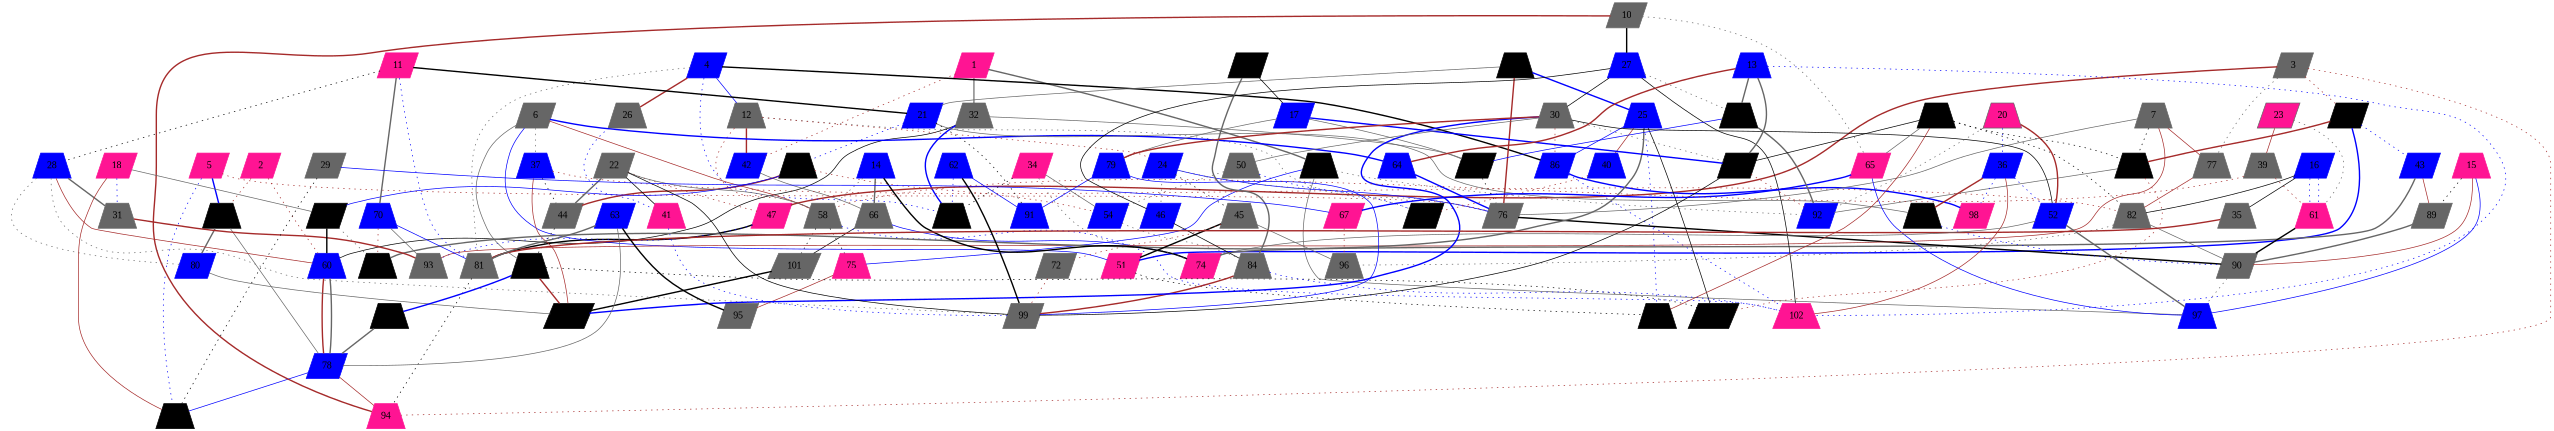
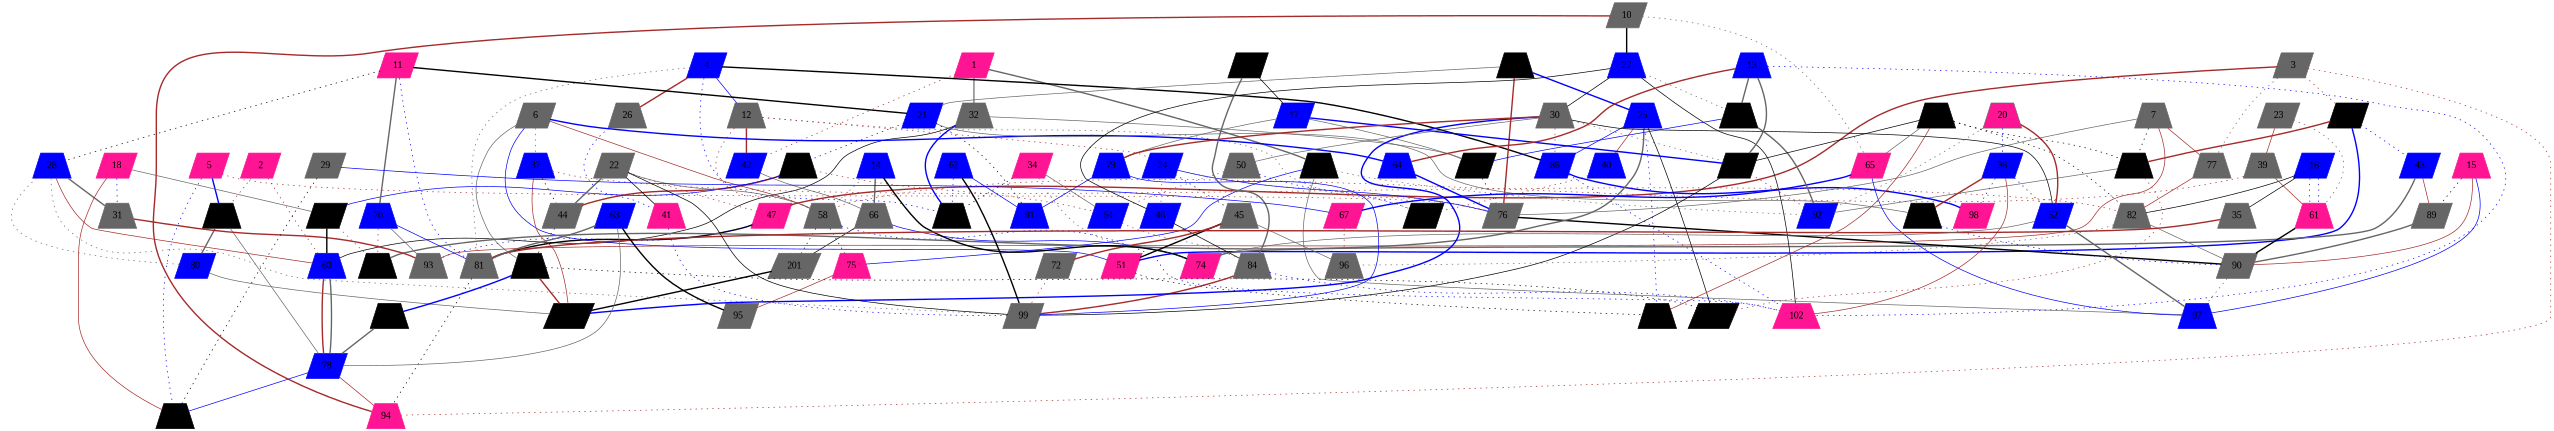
  graph {
    fontname="Liberation Serif"
    node [color=gray40 fontname="Liberation Serif" shape=trapezium style=filled]
    edge [color=gray40 fontname="Liberation Serif" style=dotted]
    1 [color=deeppink shape=parallelogram]
    32
    42 [color=blue shape=parallelogram]
    55 [color=black]
    60 [color=blue]
    87 [color=black]
    68 [color=black shape=parallelogram]
    66
    97 [color=blue]
    92 [color=blue shape=parallelogram]
    75 [color=deeppink]
    2 [color=deeppink shape=parallelogram]
    19 [color=black]
    78 [color=blue shape=parallelogram]
    80 [color=blue shape=parallelogram]
    3 [shape=parallelogram]
    38 [color=black shape=parallelogram]
    47 [color=deeppink shape=parallelogram]
    77
    94 [color=deeppink]
    51 [color=deeppink shape=parallelogram]
    69 [color=black]
    43 [color=blue shape=parallelogram]
    81
    93
    82
    4 [color=blue shape=parallelogram]
    12
    26
    86 [color=blue shape=parallelogram]
    76 [shape=parallelogram]
    58
    24 [color=blue shape=parallelogram]
    41 [color=deeppink]
    102 [color=deeppink]
    98 [color=deeppink shape=parallelogram]
    5 [color=deeppink shape=parallelogram]
    85 [color=black]
    90 [shape=parallelogram]
    6 [shape=parallelogram]
    37 [color=blue]
    56 [color=black]
    64 [color=blue]
    44 [shape=parallelogram]
    103 [color=black shape=parallelogram]
    73 [color=black]
    100 [color=black shape=parallelogram]
    71 [color=black]
-   101 [shape=parallelogram]
+   101 [shape=parallelogram label=201]
    7
    8 [color=black]
    21 [color=blue shape=parallelogram]
    25 [color=blue]
    33 [color=black]
    83 [color=black]
    91 [color=blue]
    40 [color=blue]
    88 [color=black]
    9 [color=black shape=parallelogram]
    17 [color=blue shape=parallelogram]
    84
    53 [color=black shape=parallelogram]
    79 [color=blue]
    99 [shape=parallelogram]
    10 [shape=parallelogram]
    27 [color=blue]
    65 [color=deeppink shape=parallelogram]
    59 [color=black]
    46 [color=blue shape=parallelogram]
    30
    67 [color=deeppink shape=parallelogram]
    11 [color=deeppink shape=parallelogram]
    28 [color=blue]
    70 [color=blue]
    31
    45
    57 [color=black shape=parallelogram]
    13 [color=blue]
    14 [color=blue]
    74 [color=deeppink shape=parallelogram]
    15 [color=deeppink]
    89 [shape=parallelogram]
    16 [color=blue shape=parallelogram]
    35
    61 [color=deeppink]
    96
    18 [color=deeppink shape=parallelogram]
    49 [color=black shape=parallelogram]
    20 [fillcolor=deeppink]
    36 [color=blue shape=parallelogram]
    52 [color=blue shape=parallelogram]
    54 [color=blue shape=parallelogram]
    22 [shape=parallelogram]
-   23 [shape=parallelogram fillcolor=deeppink]
+   23 [shape=parallelogram]
    39
    72 [shape=parallelogram]
    50
    29 [shape=parallelogram]
    34 [color=deeppink shape=parallelogram]
    48 [color=black]
    95 [shape=parallelogram]
    62 [color=blue]
    63 [color=blue shape=parallelogram]
    1 -- 32 [color=black style=solid]
    1 -- 42 [color=brown]
    1 -- 55 [style=bold]
    32 -- 60 [color=black style=solid]
    32 -- 87 [color=blue style=bold]
    32 -- 68 [style=solid]
    42 -- 66 [style=solid]
    55 -- 97 [style=solid]
    55 -- 92
    55 -- 75 [color=blue style=solid]
    60 -- 78 [color=brown style=bold]
    60 -- 78 [style=bold]
    68 -- 76 [color=black]
    66 -- 101 [color=black style=solid]
    66 -- 74 [color=blue style=solid]
    75 -- 95 [color=brown style=solid]
    2 -- 60 [color=brown]
    2 -- 19 [color=brown]
    19 -- 78 [style=solid]
    19 -- 80 [style=bold]
    78 -- 94 [color=brown style=solid]
    78 -- 85 [color=blue style=solid]
    80 -- 103 [style=solid]
    3 -- 38 [color=brown]
    3 -- 47 [color=brown style=bold]
    3 -- 77
    3 -- 94 [color=brown]
    38 -- 51 [color=blue style=bold]
    38 -- 69 [color=brown style=bold]
    38 -- 43 [color=blue]
    47 -- 81 [color=black style=bold]
    47 -- 93 [color=blue]
    77 -- 82 [color=brown style=solid]
    51 -- 73 [color=black]
    69 -- 92 [style=solid]
    69 -- 100 [color=brown]
    43 -- 74 [style=bold]
    43 -- 89 [color=brown style=solid]
    81 -- 94 [color=black]
    82 -- 90 [style=solid]
    82 -- 96
    4 -- 87 [color=blue]
    4 -- 81
    4 -- 12 [color=blue style=solid]
    4 -- 26 [color=brown style=bold]
    4 -- 86 [color=black style=bold]
    12 -- 42 [color=brown style=bold]
    12 -- 76
    12 -- 58 [color=brown]
    12 -- 24 [color=brown]
    26 -- 41 [color=blue]
    86 -- 102 [color=blue]
    86 -- 98 [color=blue style=bold]
    76 -- 90 [color=black style=bold]
    58 -- 75 [color=black]
    58 -- 102 [color=blue]
    58 -- 101 [color=black]
    24 -- 76 [color=blue style=solid]
    24 -- 46
    24 -- 45 [color=black]
    24 -- 57
    41 -- 99 [color=blue]
    5 -- 19 [color=blue style=bold]
    5 -- 76 [color=brown]
    5 -- 85 [color=blue]
    90 -- 97
    6 -- 51 [color=blue style=solid]
    6 -- 58 [color=brown style=solid]
    6 -- 37
    6 -- 56 [style=solid]
    6 -- 64 [color=blue style=bold]
    37 -- 82 [color=brown]
    37 -- 44 [color=black]
    37 -- 103 [color=brown style=solid]
    56 -- 103 [color=brown style=bold]
    56 -- 100 [color=black]
    56 -- 71 [color=blue style=bold]
    64 -- 76 [color=blue style=bold]
    44 -- 56 [color=black]
    71 -- 78 [style=bold]
    101 -- 103 [color=black style=bold]
    7 -- 77 [color=brown style=solid]
    7 -- 69 [color=black]
    7 -- 93 [color=brown style=solid]
    7 -- 76 [style=solid]
    8 -- 76 [color=brown style=bold]
    8 -- 21 [style=solid]
    8 -- 25 [color=blue style=bold]
    21 -- 33 [color=blue]
    21 -- 83 [style=solid]
    21 -- 91 [color=black]
    25 -- 86 [color=blue style=solid]
    25 -- 73 [color=blue]
    25 -- 100 [color=black style=solid]
    25 -- 40 [color=brown style=solid]
    25 -- 88 [style=bold]
    33 -- 44 [color=brown style=bold]
    33 -- 49 [color=blue style=solid]
    33 -- 54 [color=brown]
    83 -- 90 [color=blue]
    40 -- 57 [color=brown]
    9 -- 17 [color=black style=solid]
    9 -- 84 [style=bold]
    17 -- 68 [style=solid]
    17 -- 53 [color=blue style=bold]
    17 -- 79 [style=solid]
    84 -- 102 [color=blue]
    84 -- 99 [color=brown style=bold]
    53 -- 92 [color=brown]
    53 -- 99 [color=black style=solid]
    79 -- 91 [color=blue style=solid]
    79 -- 99 [color=blue style=solid]
    10 -- 94 [color=brown style=bold]
    10 -- 27 [color=black style=bold]
    10 -- 65
    27 -- 102 [color=black style=solid]
    27 -- 59
    27 -- 46 [color=black style=solid]
    27 -- 30 [color=black style=solid]
    65 -- 97 [color=blue style=solid]
    65 -- 67 [color=blue style=bold]
    59 -- 68 [color=blue style=solid]
    59 -- 92 [style=bold]
    46 -- 84 [color=black style=solid]
    30 -- 86 [color=brown]
    30 -- 103 [color=blue style=bold]
    30 -- 53
    30 -- 79 [color=brown style=bold]
    30 -- 52 [color=black style=solid]
    30 -- 50 [style=solid]
    67 -- 96 [color=brown]
    11 -- 81 [color=blue]
    11 -- 21 [color=black style=bold]
    11 -- 28 [color=black]
    11 -- 70 [style=bold]
    28 -- 60 [color=brown style=solid]
    28 -- 80
    28 -- 99
    28 -- 31 [style=bold]
    70 -- 81 [color=blue style=solid]
    70 -- 93 [style=solid]
    70 -- 88 [color=brown]
    31 -- 93 [color=brown style=bold]
    45 -- 51 [color=black style=bold]
    45 -- 96 [style=solid]
-   45 -- 72 [color=brown]
+   45 -- 72 [color=brown style=bold]
    13 -- 102 [color=blue]
    13 -- 64 [color=brown style=bold]
    13 -- 53 [style=bold]
    13 -- 59 [style=bold]
    14 -- 66 [style=bold]
    14 -- 58
    14 -- 74 [color=black style=bold]
    15 -- 97 [color=blue style=solid]
    15 -- 90 [color=brown style=solid]
    15 -- 89 [color=black]
    89 -- 90 [style=bold]
    16 -- 82 [color=black style=solid]
    16 -- 35 [color=black style=solid]
    16 -- 61 [color=blue]
    16 -- 61 [color=blue]
    35 -- 81 [color=brown style=bold]
    61 -- 90 [color=black style=bold]
    18 -- 85 [color=brown style=solid]
    18 -- 31 [color=blue]
    18 -- 49 [style=solid]
    49 -- 60 [color=black style=bold]
    49 -- 88
    20 -- 92
    20 -- 36 [color=blue]
    20 -- 52 [color=brown style=bold]
    36 -- 102 [color=brown style=solid]
    36 -- 98 [color=blue]
    36 -- 83 [color=brown style=bold]
    36 -- 52 [color=blue]
    52 -- 97 [style=bold]
    52 -- 74 [style=solid]
    54 -- 84
    22 -- 47 [color=brown]
    22 -- 58 [style=solid]
    22 -- 41 [color=black style=solid]
    22 -- 44 [style=bold]
    22 -- 99 [color=black style=solid]
    23 -- 61
    23 -- 39 [color=brown style=solid]
    39 -- 58 [color=brown]
-   39 -- 61 [color=brown]
+   39 -- 61 [color=brown style=solid]
    72 -- 99 [color=brown]
    50 -- 57 [color=blue]
    50 -- 54
    29 -- 85 [color=black]
    29 -- 67 [color=blue style=solid]
    34 -- 87 [color=black]
    34 -- 74
    34 -- 54 [style=solid]
    48 -- 69 [color=black]
    48 -- 82 [color=black]
    48 -- 73 [color=brown style=solid]
    48 -- 53 [color=black style=solid]
    48 -- 65 [style=solid]
    62 -- 87 [color=blue]
    62 -- 91 [color=blue style=solid]
    62 -- 99 [color=black style=bold]
    63 -- 78 [style=solid]
    63 -- 81 [style=bold]
    63 -- 95 [color=black style=bold]
  }
